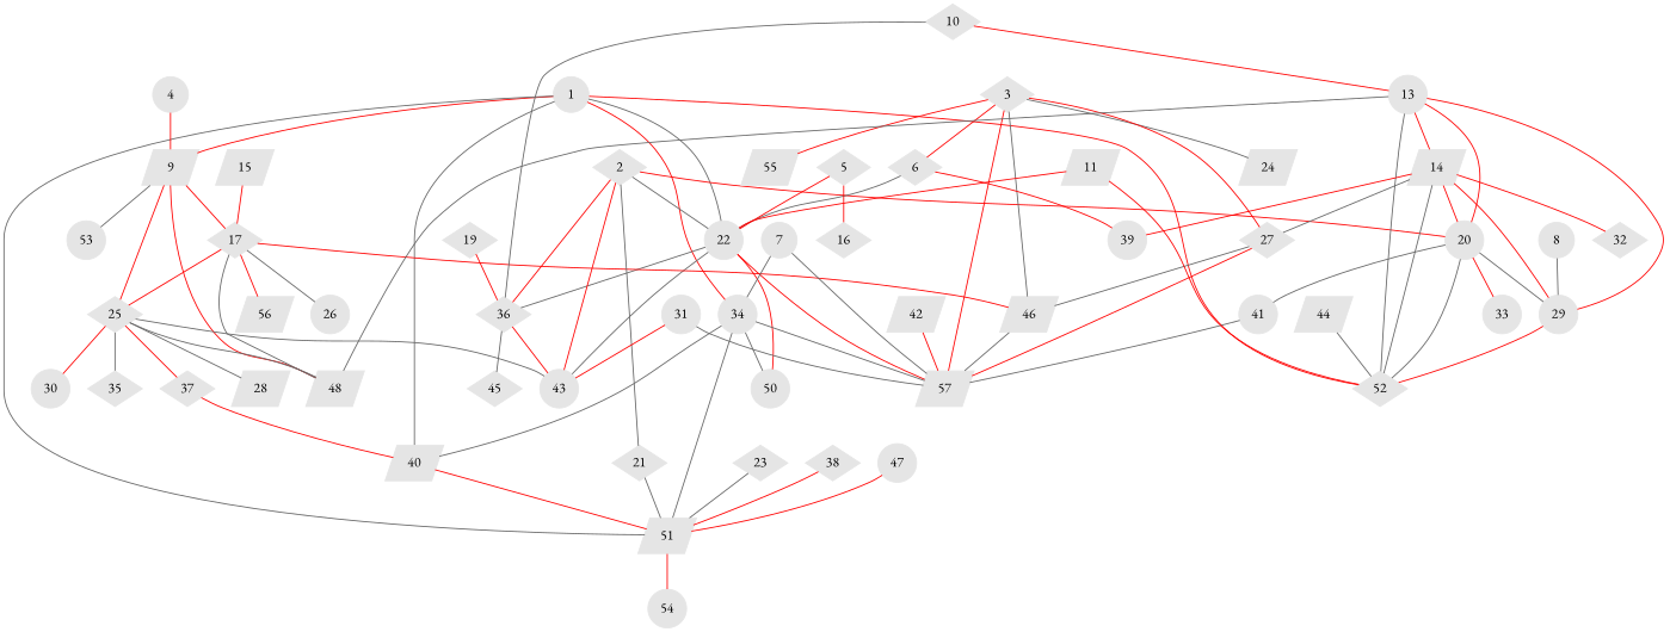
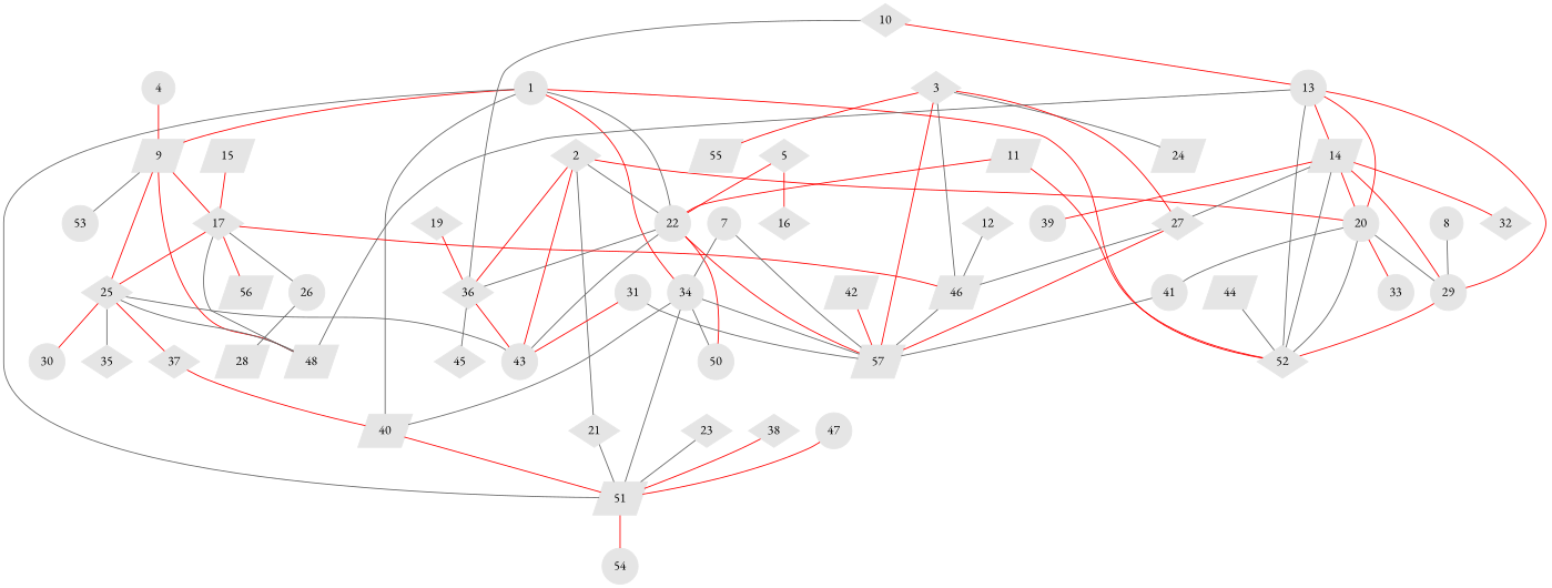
  graph {
    fontname="EB Garamond"
    node [color=gray90 fontname="EB Garamond" shape=circle style=filled]
    edge [color=red fontname="EB Garamond" weight=1.0]
    1
    9 [shape=parallelogram]
    22
    34
    40 [shape=parallelogram]
    51 [shape=parallelogram]
    52 [shape=diamond]
    17 [shape=diamond]
    25 [shape=diamond]
    48 [shape=parallelogram]
    53
    36 [shape=diamond]
    43
    57 [shape=parallelogram]
    50
    54
    2 [shape=diamond]
    20
    21 [shape=diamond]
    29
    33
    41
    45 [shape=diamond]
    3 [shape=diamond]
-   6 [shape=diamond]
    24 [shape=parallelogram]
    27 [shape=diamond]
    46 [shape=parallelogram]
    55 [shape=parallelogram]
    39
    4
    5 [shape=diamond]
    16 [shape=diamond]
    7
    8
    26
    56 [shape=parallelogram]
    28 [shape=parallelogram]
    30
    35 [shape=diamond]
    37 [shape=diamond]
    31
    10 [shape=diamond]
    13
    14 [shape=parallelogram]
    11 [shape=parallelogram]
+   12 [shape=diamond]
    32 [shape=diamond]
    15 [shape=parallelogram]
    19 [shape=diamond]
    23 [shape=diamond]
    38 [shape=diamond]
    42 [shape=parallelogram]
    44 [shape=parallelogram]
    47
    1 -- 9
    1 -- 22 [color=gray40]
    1 -- 34 [weight=2.0]
    1 -- 40 [color=gray40 weight=2.0]
    1 -- 51 [color=gray40 weight=2.0]
    1 -- 52
    9 -- 17
    9 -- 25
    9 -- 48 [weight=2.0]
    9 -- 53 [color=gray40]
    22 -- 36 [color=gray40]
    22 -- 43 [color=gray40]
    22 -- 57
    22 -- 50
    34 -- 40 [color=gray40]
    34 -- 51 [color=gray40]
    34 -- 57 [color=gray40]
    34 -- 50 [color=gray40]
    40 -- 51
    51 -- 54
    17 -- 25
    17 -- 48 [color=gray40 weight=2.0]
    17 -- 46
    17 -- 26 [color=gray40]
    17 -- 56
    25 -- 48 [color=gray40 weight=2.0]
    25 -- 43 [color=gray40]
-   25 -- 28 [color=gray40]
+   26 -- 28 [color=gray40]
    25 -- 30
    25 -- 35 [color=gray40]
    25 -- 37
    36 -- 43
    36 -- 45 [color=gray40]
    2 -- 22 [color=gray40 weight=2.0]
    2 -- 36 [weight=2.0]
    2 -- 43 [weight=2.0]
    2 -- 20
    2 -- 21 [color=gray40]
    20 -- 52 [color=gray40]
    20 -- 29 [color=gray40]
    20 -- 33
    20 -- 41 [color=gray40]
    21 -- 51 [color=gray40]
    29 -- 52
    41 -- 57 [color=gray40]
    3 -- 57 [weight=2.0]
-   3 -- 6
    3 -- 24 [color=gray40]
    3 -- 27 [weight=2.0]
    3 -- 46 [color=gray40 weight=2.0]
    3 -- 55
-   6 -- 22 [color=gray40]
-   6 -- 39
    27 -- 57
    27 -- 46 [color=gray40]
    46 -- 57 [color=gray40]
    4 -- 9
    5 -- 22
    5 -- 16
    7 -- 34 [color=gray40]
    7 -- 57 [color=gray40]
    8 -- 29 [color=gray40]
    37 -- 40
    31 -- 43
    31 -- 57 [color=gray40]
    10 -- 36 [color=gray40]
    10 -- 13
    13 -- 52 [color=gray40]
    13 -- 48 [color=gray40]
    13 -- 20
    13 -- 29
    13 -- 14
    14 -- 52 [color=gray40]
    14 -- 20
    14 -- 29
    14 -- 27 [color=gray40]
    14 -- 39
    14 -- 32
    11 -- 22
    11 -- 52
+   12 -- 46 [color=gray40]
    15 -- 17
    19 -- 36
    23 -- 51 [color=gray40]
    38 -- 51
    42 -- 57
    44 -- 52 [color=gray40]
    47 -- 51
  }
